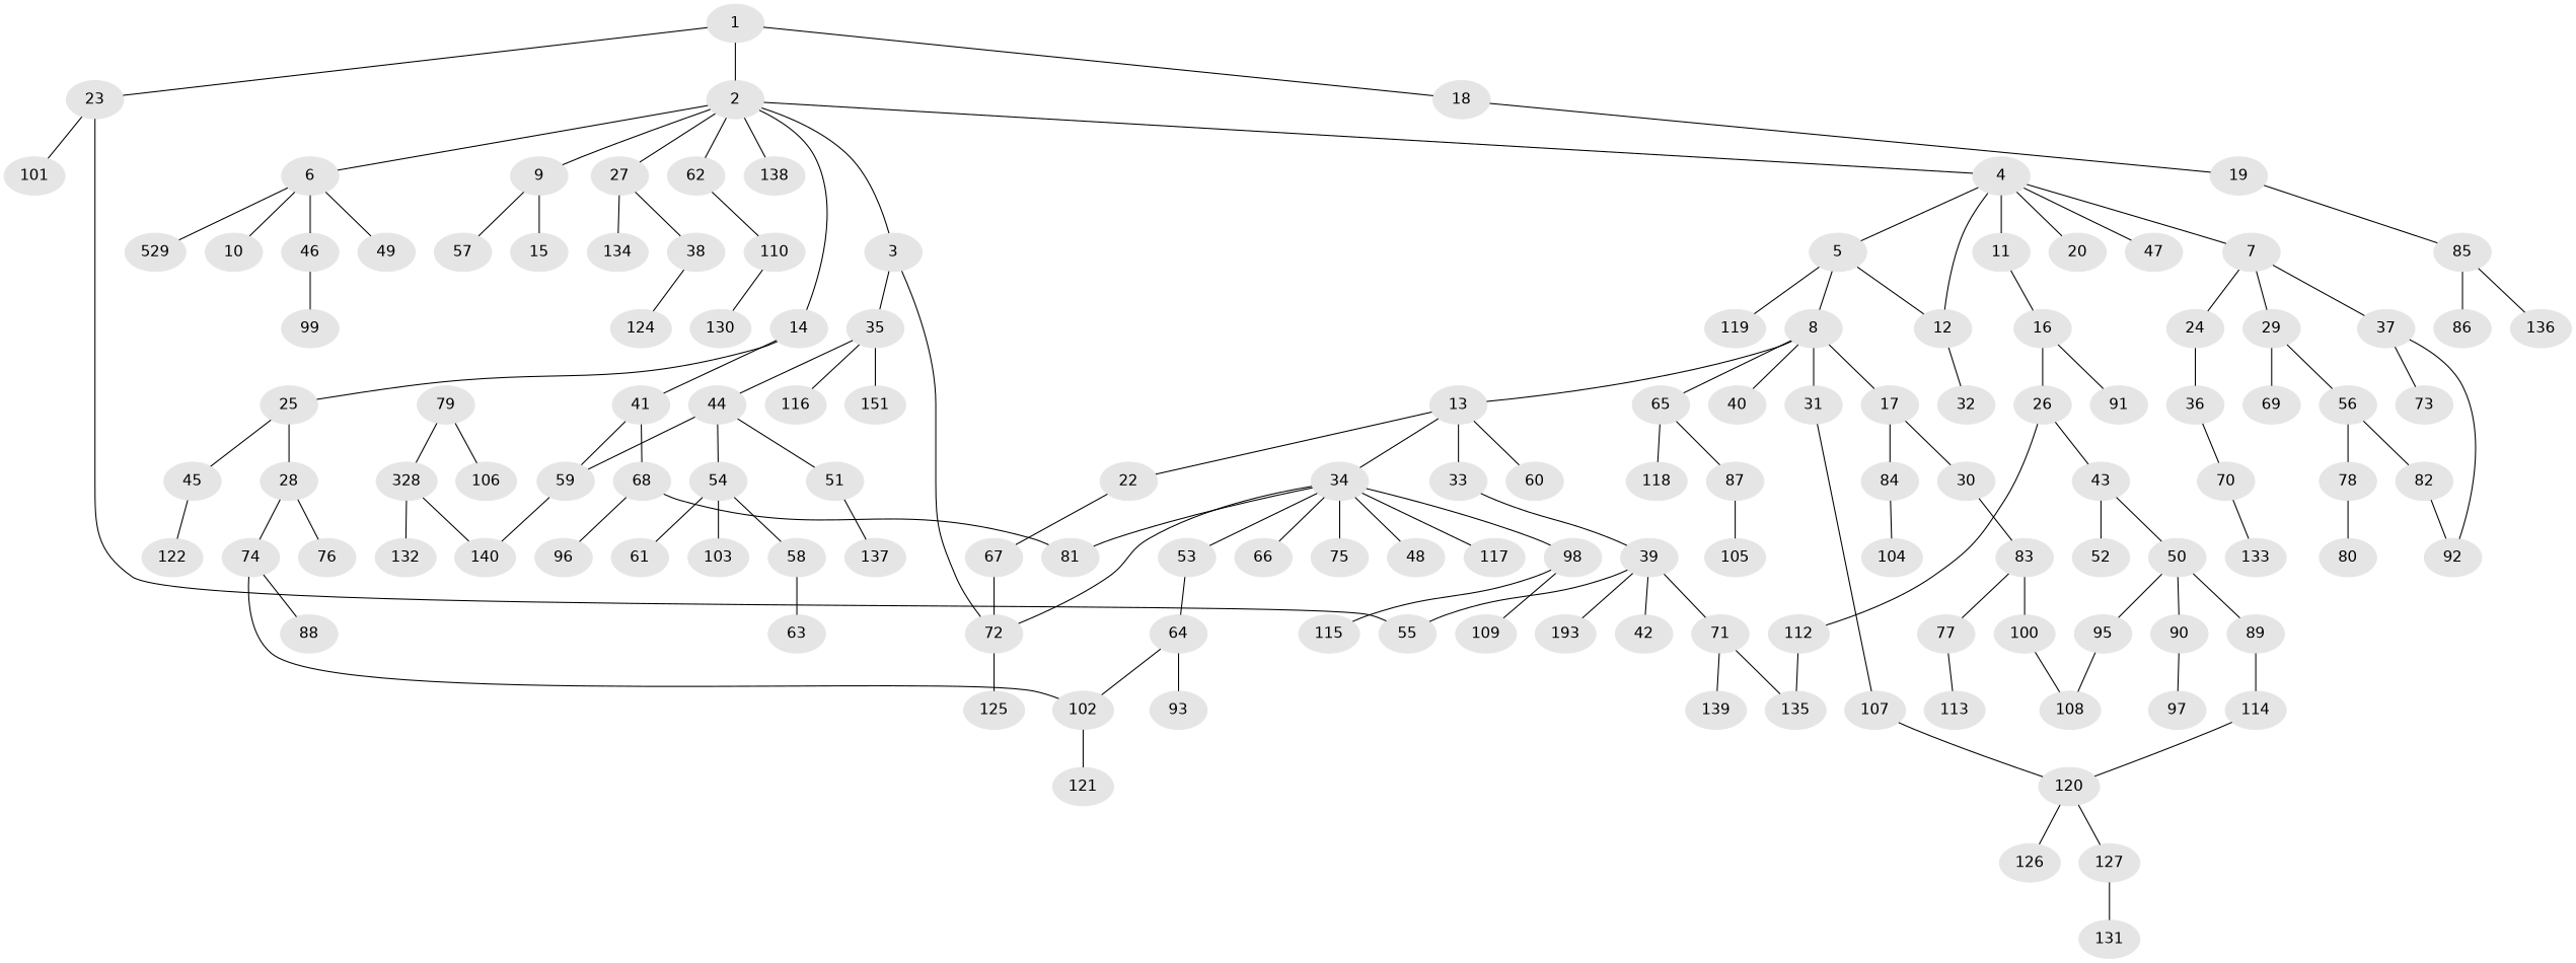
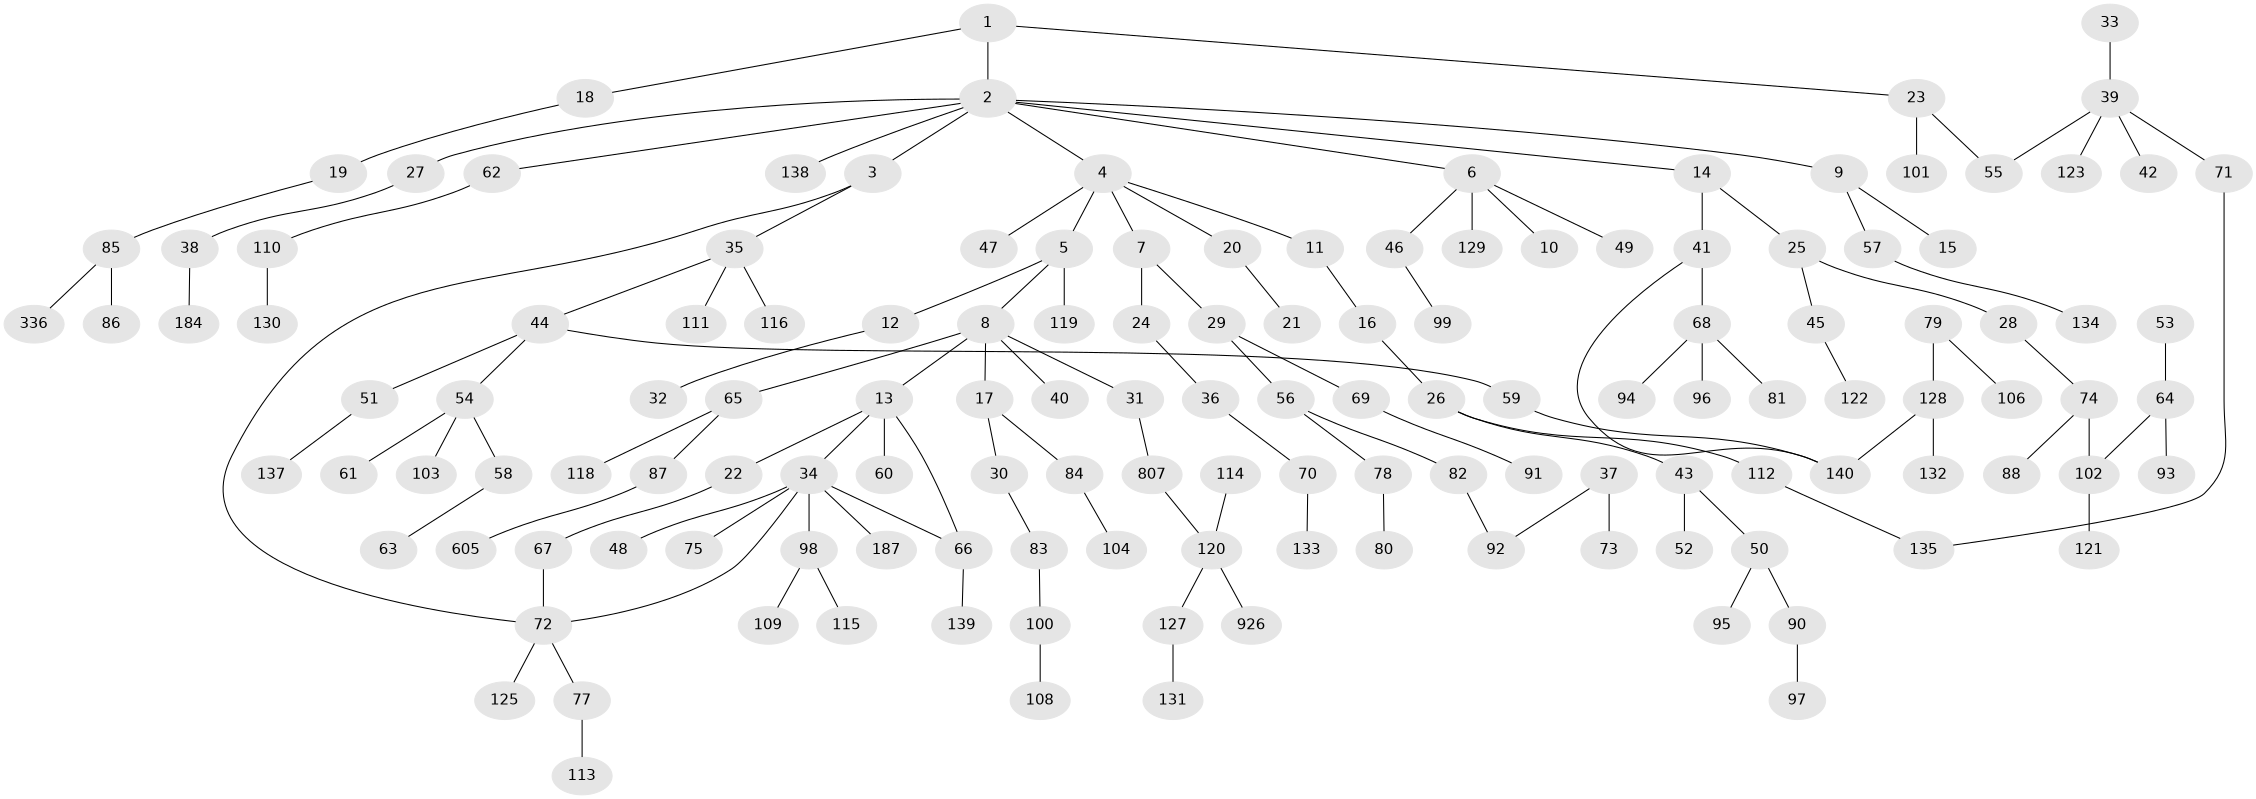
  graph {
    fontname="DejaVu Sans"
    node [color=gray90 fontname="DejaVu Sans" style=filled]
    edge [fontname="DejaVu Sans"]
    1
    2
    18
    23
    3
    4
    6
    9
    14
    27
    62
    138
    19
    55
    101
    35
    72
    5
    7
    11
    12
    20
    47
    10
    46
    49
-   129 [label=529]
+   129
    15
    57
    25
    41
    38
    110
    44
-   111 [label=151]
+   111
    116
    77
    125
    8
    119
    24
    29
    37
    16
    32
+   21
    13
    17
    31
    40
    65
    99
    36
    56
    69
    73
    92
    22
    33
    34
    60
    30
    84
-   107
+   107 [label=807]
    87
    118
    134
    26
    67
    39
    48
    53
    66
    75
    81
    98
-   117
+   117 [label=187]
    28
    45
    68
    140
    43
    112
    83
    104
    85
    86
-   136
+   136 [label=336]
    70
    74
-   76
    122
    50
    52
    135
-   124
+   124 [label=184]
    102
    88
    78
    82
    91
    100
    120
    42
    71
-   123 [label=193]
+   123
    64
    139
    109
    115
    51
    54
    59
    133
+   94
    96
-   89
    90
    95
    137
    58
    61
    103
    114
    97
    108
    93
    63
    80
    130
    121
-   105
+   105 [label=605]
    79
    106
-   128 [label=328]
+   128
    113
    132
-   126
+   126 [label=926]
    127
    131
    1 -- 2
    1 -- 18
    1 -- 23
    2 -- 3
    2 -- 4
    2 -- 6
    2 -- 9
    2 -- 14
    2 -- 27
    2 -- 62
    2 -- 138
    18 -- 19
    23 -- 55
    23 -- 101
    3 -- 35
    3 -- 72
    4 -- 5
    4 -- 7
    4 -- 11
-   4 -- 12
    4 -- 20
    4 -- 47
    6 -- 10
    6 -- 46
    6 -- 49
    6 -- 129
    9 -- 15
    9 -- 57
    14 -- 25
    14 -- 41
    27 -- 38
    62 -- 110
    19 -- 85
    35 -- 44
    35 -- 111
    35 -- 116
-   83 -- 77
+   72 -- 77
    72 -- 125
    5 -- 12
    5 -- 8
    5 -- 119
    7 -- 24
    7 -- 29
-   7 -- 37
    11 -- 16
    12 -- 32
+   20 -- 21
    46 -- 99
-   27 -- 134
+   57 -- 134
    25 -- 28
    25 -- 45
    41 -- 68
-   41 -- 59
+   41 -- 140
    38 -- 124
    110 -- 130
    44 -- 51
    44 -- 54
    44 -- 59
    77 -- 113
    8 -- 13
    8 -- 17
    8 -- 31
    8 -- 40
    8 -- 65
    24 -- 36
    29 -- 56
    29 -- 69
    37 -- 73
    37 -- 92
    16 -- 26
    13 -- 22
-   13 -- 33
+   13 -- 66
    13 -- 34
    13 -- 60
    17 -- 30
    17 -- 84
    31 -- 107
    65 -- 87
    65 -- 118
    36 -- 70
    56 -- 78
    56 -- 82
-   16 -- 91
+   69 -- 91
    22 -- 67
    33 -- 39
    34 -- 72
    34 -- 48
-   34 -- 53
    34 -- 66
    34 -- 75
-   34 -- 81
    34 -- 98
    34 -- 117
    30 -- 83
    84 -- 104
    107 -- 120
    87 -- 105
    26 -- 43
    26 -- 112
    67 -- 72
    39 -- 55
    39 -- 42
    39 -- 71
    39 -- 123
    53 -- 64
-   71 -- 139
+   66 -- 139
    98 -- 109
    98 -- 115
    28 -- 74
-   28 -- 76
    45 -- 122
    68 -- 81
+   68 -- 94
    68 -- 96
    43 -- 50
    43 -- 52
    112 -- 135
    83 -- 100
    85 -- 86
    85 -- 136
    70 -- 133
    74 -- 102
    74 -- 88
-   50 -- 89
    50 -- 90
    50 -- 95
    102 -- 121
    78 -- 80
    82 -- 92
    100 -- 108
    120 -- 126
    120 -- 127
    71 -- 135
    64 -- 102
    64 -- 93
    51 -- 137
    54 -- 58
    54 -- 61
    54 -- 103
    59 -- 140
-   89 -- 114
    90 -- 97
-   95 -- 108
    58 -- 63
    114 -- 120
    79 -- 106
    79 -- 128
    128 -- 140
    128 -- 132
    127 -- 131
  }
